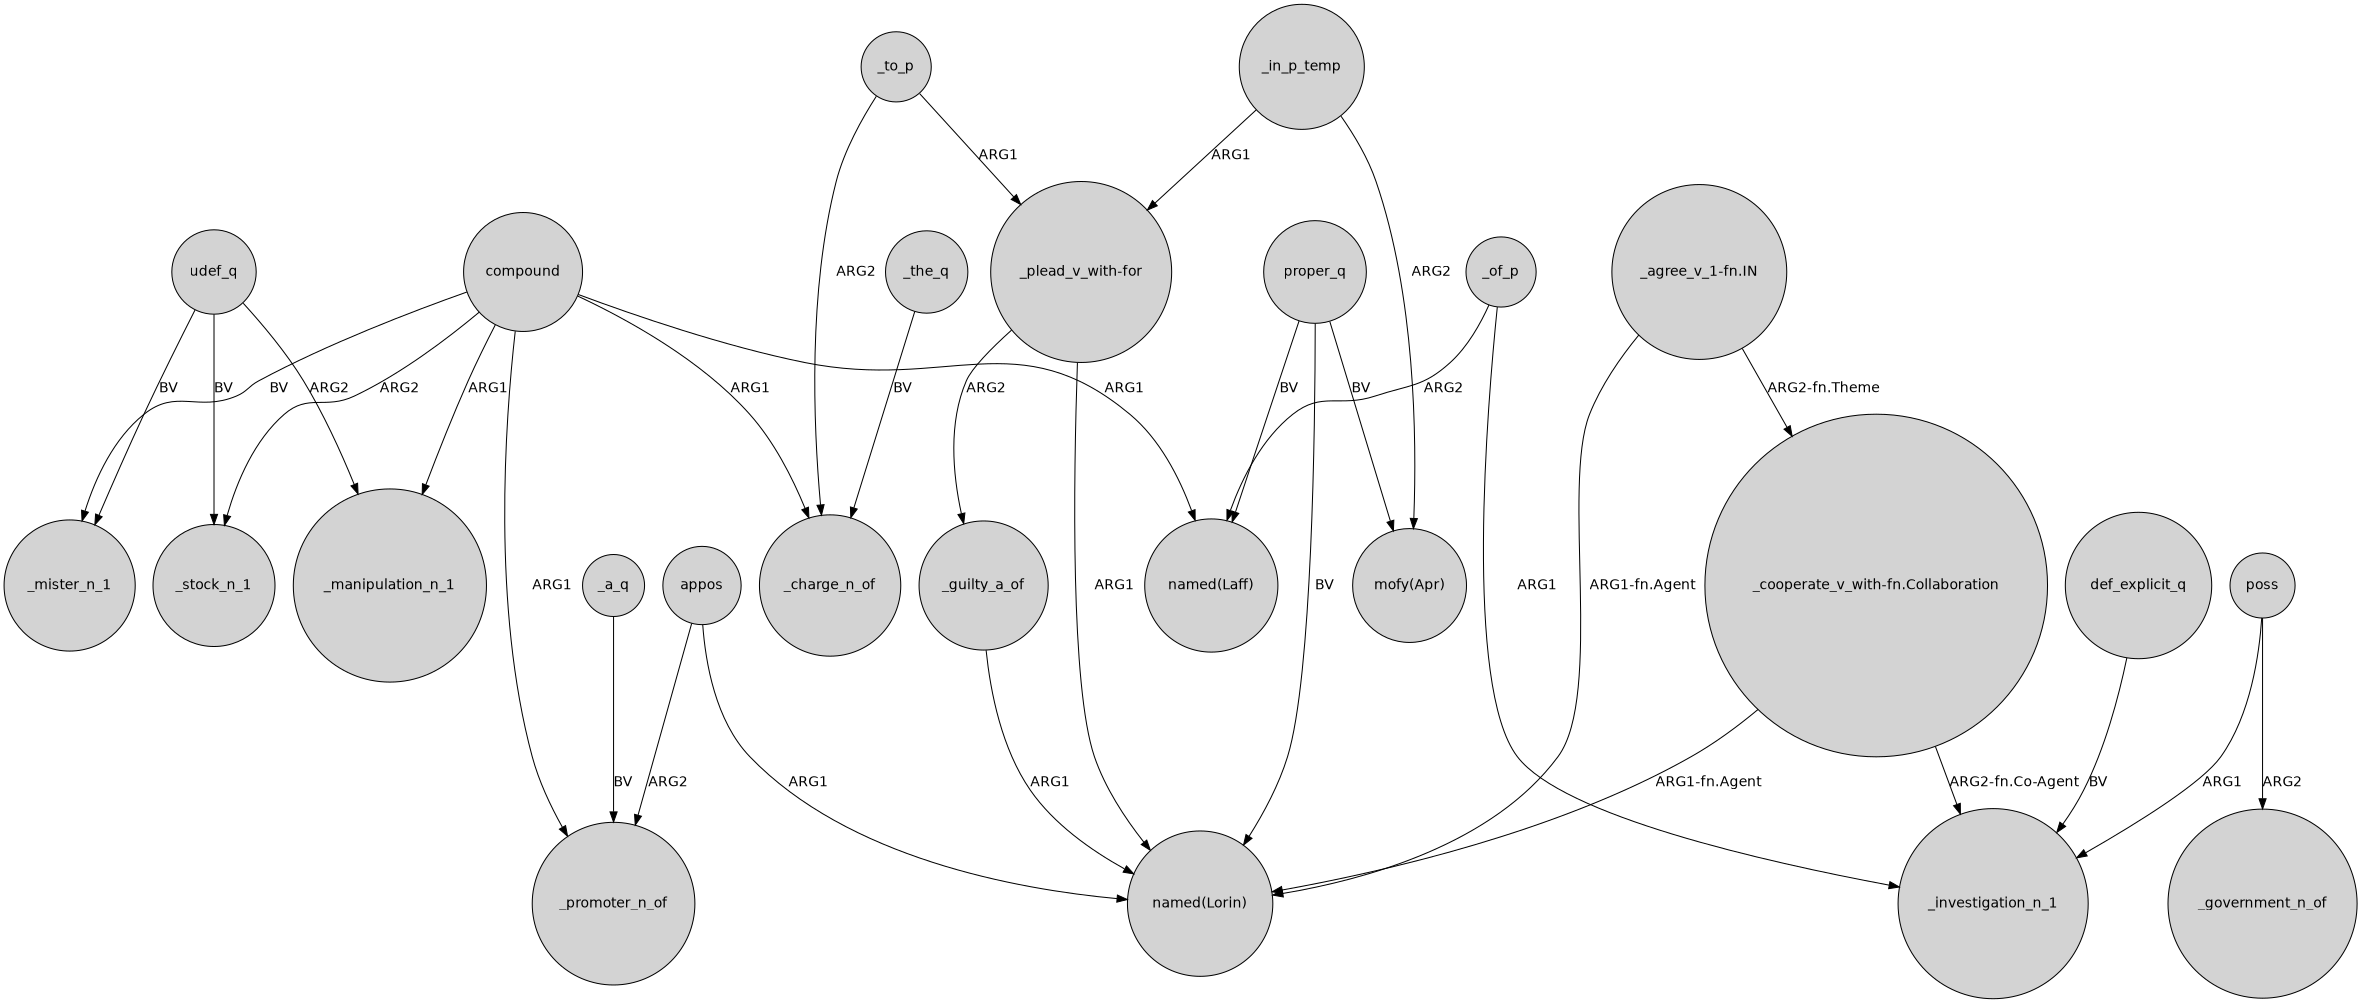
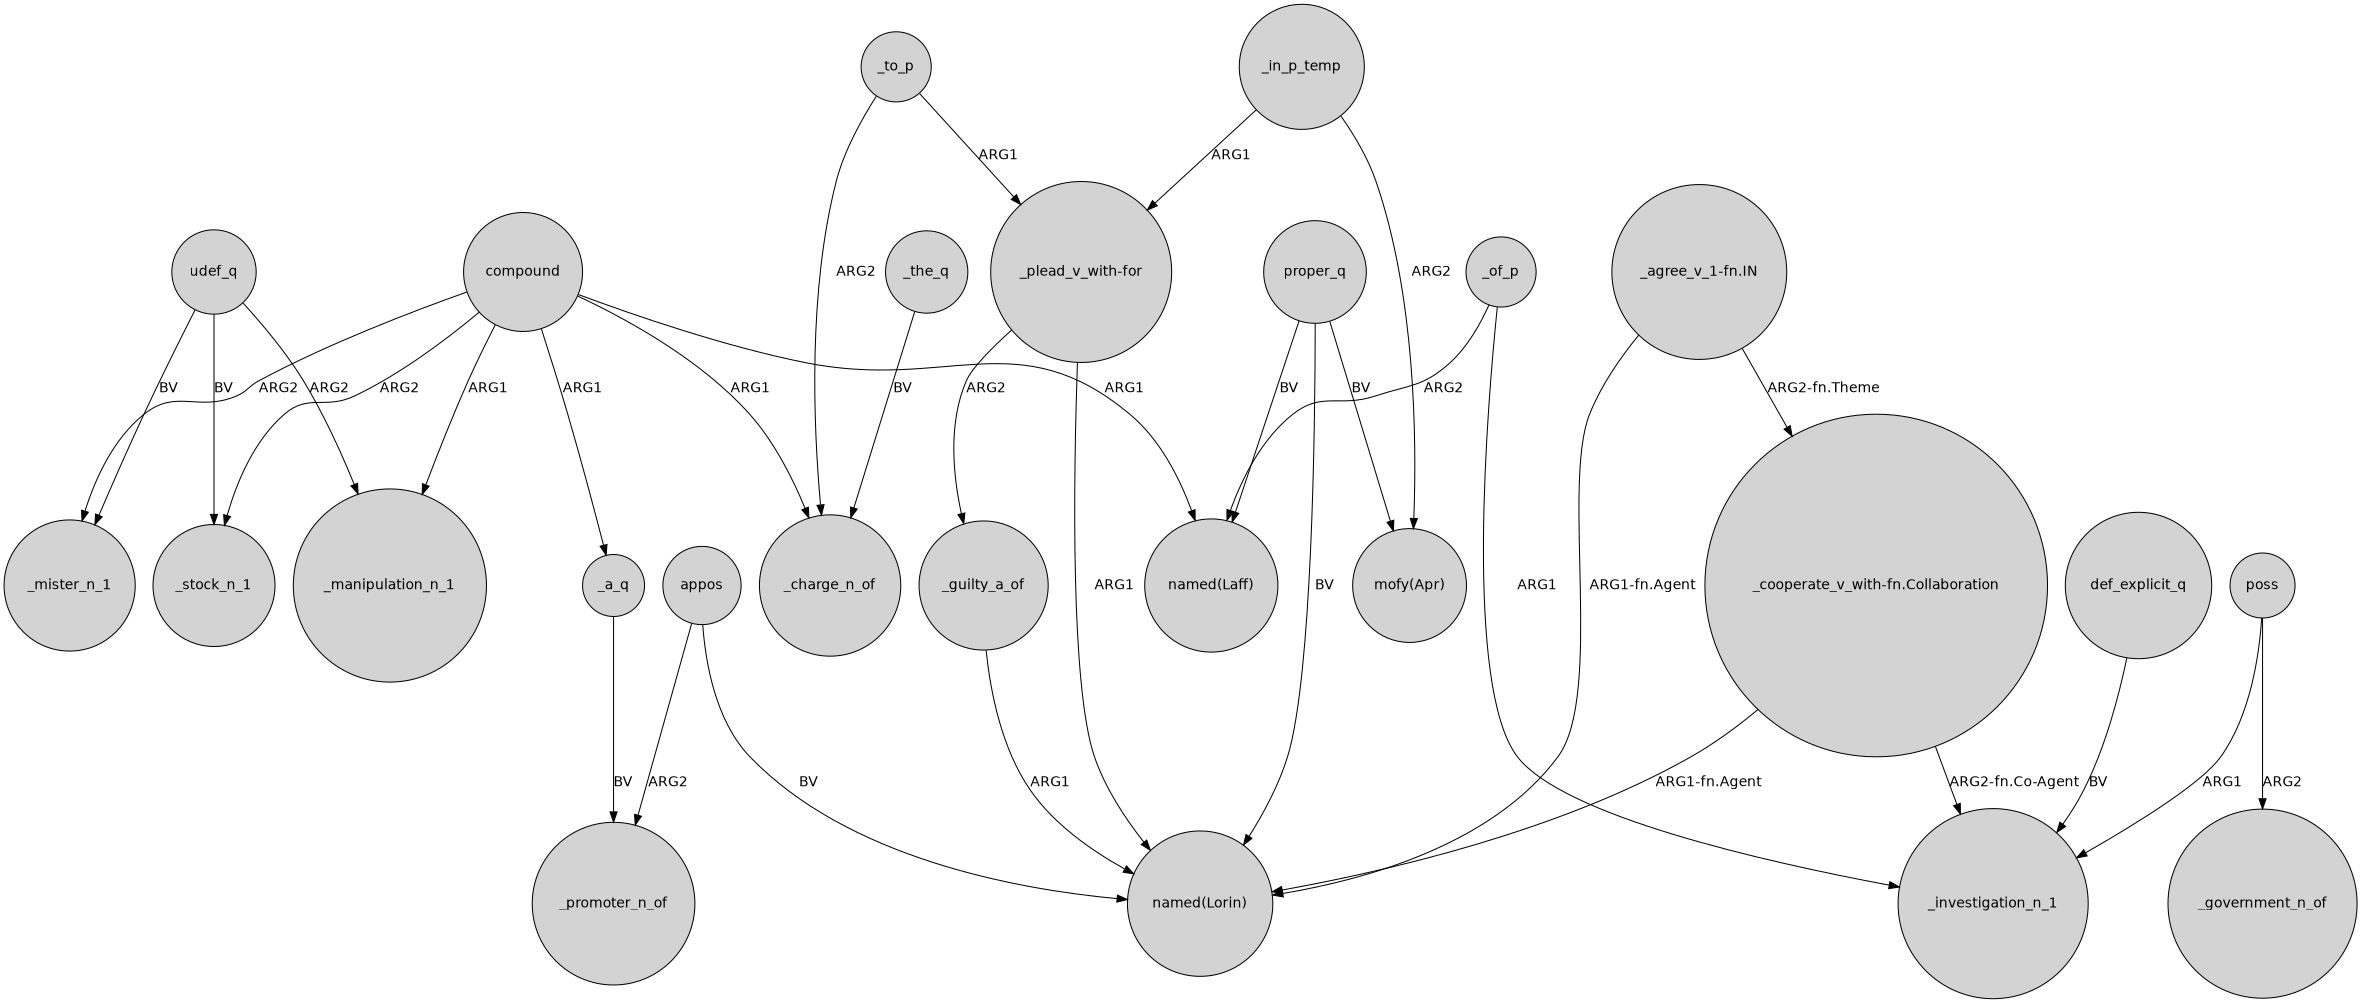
  digraph {
    fontname="DejaVu Sans"
    node [fontname="DejaVu Sans" shape=circle style=filled]
    edge [fontname="DejaVu Sans"]
    _guilty_a_of
    "named(Lorin)"
    proper_q
    "named(Laff)"
    "mofy(Apr)"
    "_agree_v_1-fn.IN"
    "_cooperate_v_with-fn.Collaboration"
    _investigation_n_1
    compound
    _mister_n_1
    _charge_n_of
    _promoter_n_of
    _stock_n_1
    _manipulation_n_1
    udef_q
    _to_p
    "_plead_v_with-for"
    appos
    def_explicit_q
    _the_q
    _a_q
    _in_p_temp
    poss
    _government_n_of
    _of_p
    _guilty_a_of -> "named(Lorin)" [label=ARG1]
    proper_q -> "named(Lorin)" [label=BV]
    proper_q -> "named(Laff)" [label=BV]
    proper_q -> "mofy(Apr)" [label=BV]
    "_agree_v_1-fn.IN" -> "named(Lorin)" [label="ARG1-fn.Agent"]
    "_agree_v_1-fn.IN" -> "_cooperate_v_with-fn.Collaboration" [label="ARG2-fn.Theme"]
    "_cooperate_v_with-fn.Collaboration" -> "named(Lorin)" [label="ARG1-fn.Agent"]
    "_cooperate_v_with-fn.Collaboration" -> _investigation_n_1 [label="ARG2-fn.Co-Agent"]
    compound -> "named(Laff)" [label=ARG1]
-   compound -> _mister_n_1 [label=BV]
+   compound -> _mister_n_1 [label=ARG2]
    compound -> _charge_n_of [label=ARG1]
-   compound -> _promoter_n_of [label=ARG1]
+   compound -> _a_q [label=ARG1]
    compound -> _stock_n_1 [label=ARG2]
    compound -> _manipulation_n_1 [label=ARG1]
    udef_q -> _mister_n_1 [label=BV]
    udef_q -> _stock_n_1 [label=BV]
    udef_q -> _manipulation_n_1 [label=ARG2]
    _to_p -> _charge_n_of [label=ARG2]
    _to_p -> "_plead_v_with-for" [label=ARG1]
    "_plead_v_with-for" -> _guilty_a_of [label=ARG2]
    "_plead_v_with-for" -> "named(Lorin)" [label=ARG1]
-   appos -> "named(Lorin)" [label=ARG1]
+   appos -> "named(Lorin)" [label=BV]
    appos -> _promoter_n_of [label=ARG2]
    def_explicit_q -> _investigation_n_1 [label=BV]
    _the_q -> _charge_n_of [label=BV]
    _a_q -> _promoter_n_of [label=BV]
    _in_p_temp -> "mofy(Apr)" [label=ARG2]
    _in_p_temp -> "_plead_v_with-for" [label=ARG1]
    poss -> _investigation_n_1 [label=ARG1]
    poss -> _government_n_of [label=ARG2]
    _of_p -> "named(Laff)" [label=ARG2]
    _of_p -> _investigation_n_1 [label=ARG1]
  }
